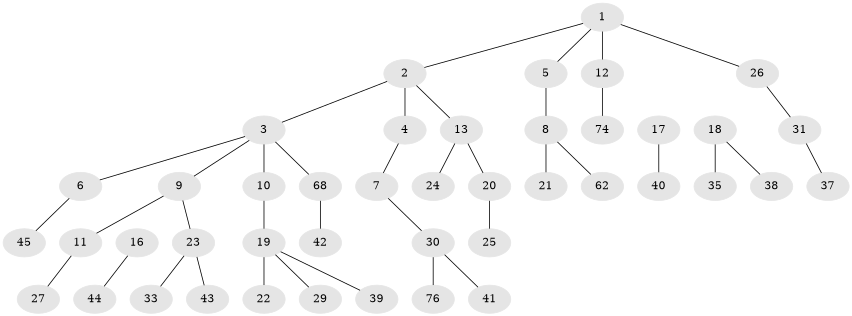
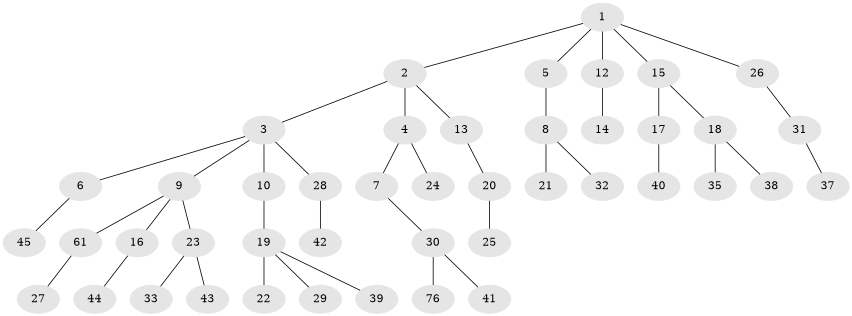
  graph {
    fontname="DejaVu Serif"
    node [color=gray90 fontname="DejaVu Serif" style=filled]
    edge [fontname="DejaVu Serif" weight=1.0]
    1
    2
    5
    12
+   15
    26
    3
    4
    13
    8
-   14 [label=74]
+   14
    17
    18
    31
    6
    9
    10
-   28 [label=68]
+   28
    7
    20
    24
    45
-   11
+   11 [label=61]
    16
    23
    19
    42
    30
    21
-   32 [label=62]
+   32
    n31 [label=76]
    41
    27
    44
    33
    43
    22
    29
    39
    25
    40
    35
    38
    37
    1 -- 2
    1 -- 5
    1 -- 12
+   1 -- 15
    1 -- 26
    2 -- 3
    2 -- 4 [weight=2.0]
    2 -- 13
    5 -- 8
    12 -- 14 [weight=2.0]
+   15 -- 17 [weight=4.0]
+   15 -- 18
    26 -- 31
    3 -- 6
    3 -- 9
    3 -- 10
    3 -- 28
    4 -- 7
    13 -- 20
-   13 -- 24
+   4 -- 24
    8 -- 21
    8 -- 32
    17 -- 40
    18 -- 35
    18 -- 38
    31 -- 37
    6 -- 45
    9 -- 11
+   9 -- 16
    9 -- 23
    10 -- 19 [weight=2.0]
    28 -- 42
    7 -- 30
    20 -- 25 [weight=2.0]
    11 -- 27
    16 -- 44
    23 -- 33
    23 -- 43
    19 -- 22
    19 -- 29
    19 -- 39
    30 -- n31
    30 -- 41
  }
